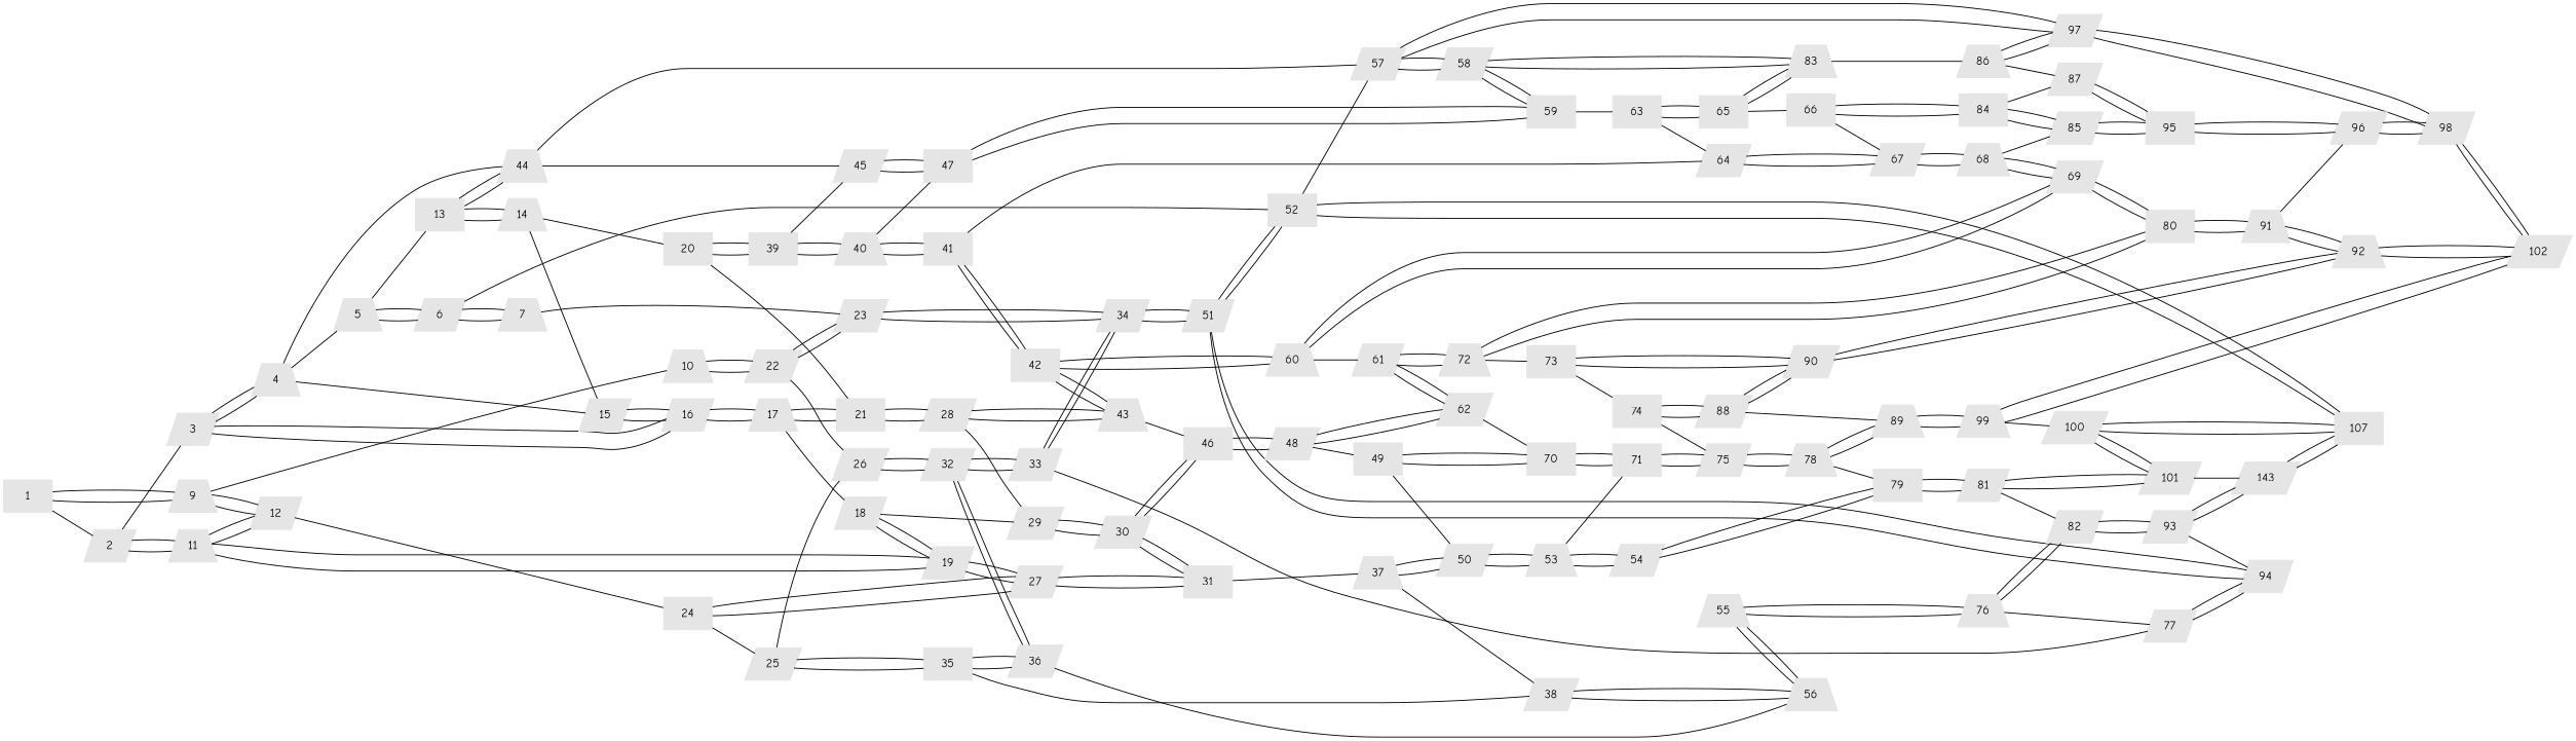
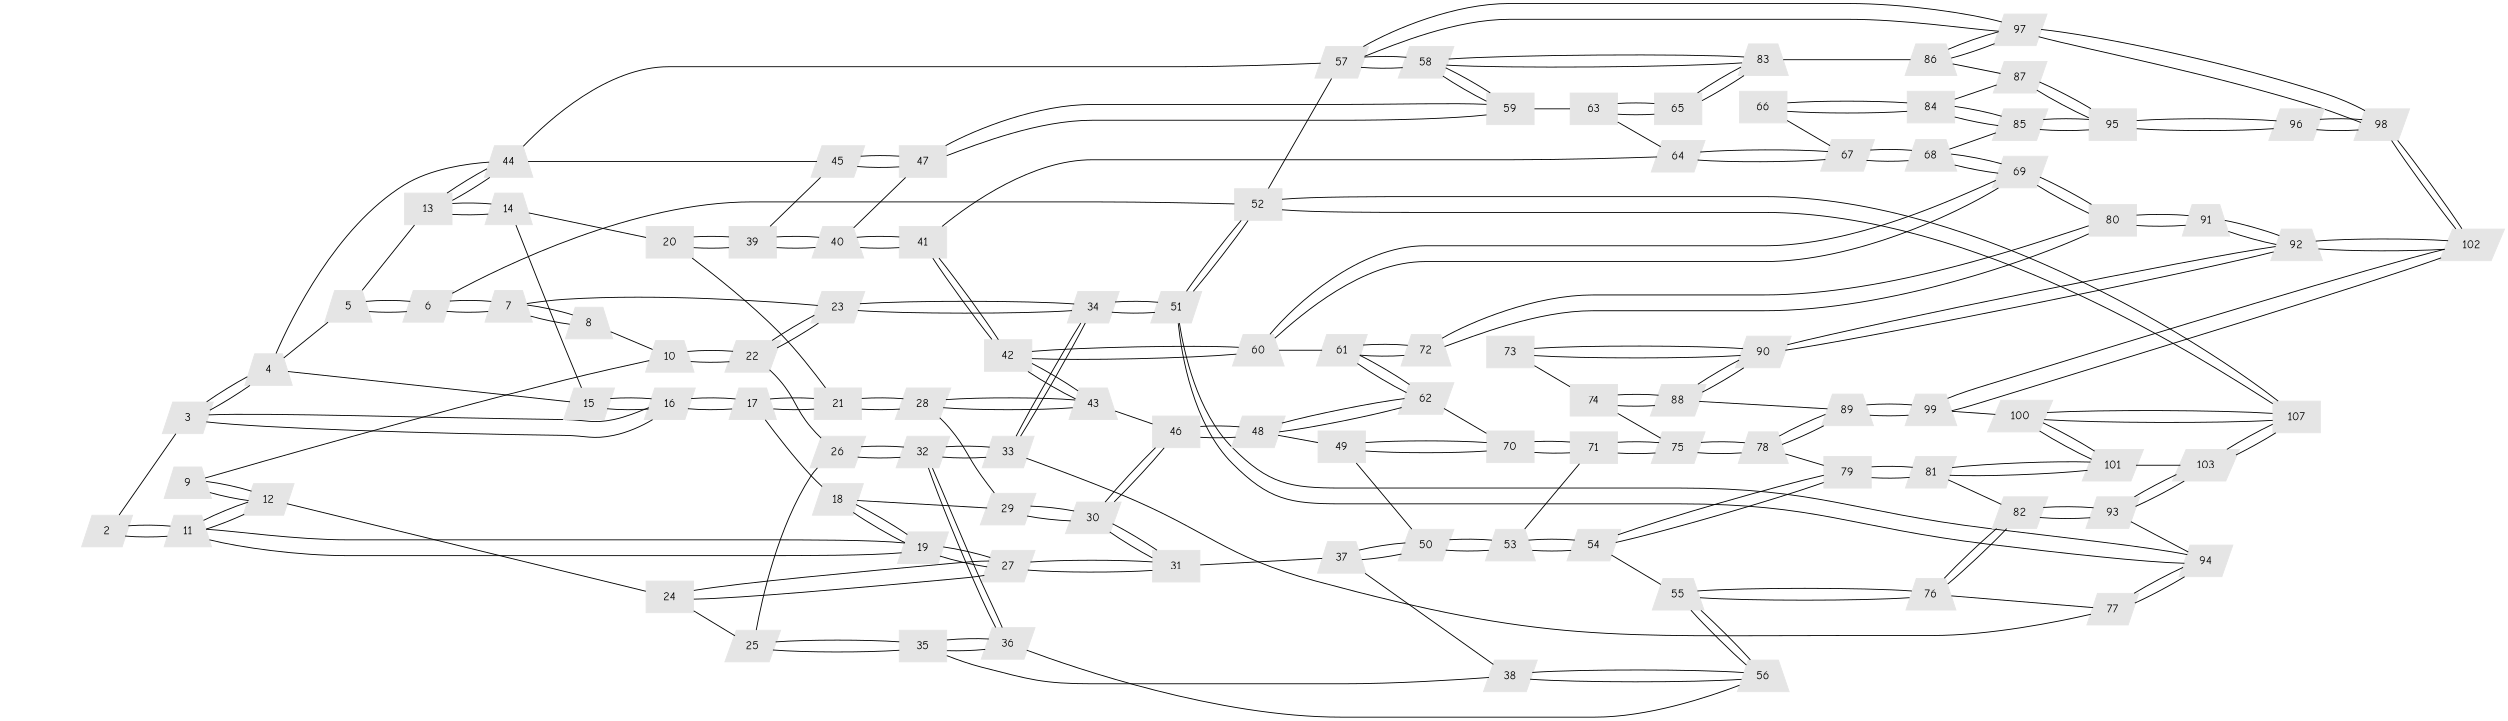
  graph {
    fontname="Comic Neue"
    rankdir=LR
    node [color=gray90 fontname="Comic Neue" shape=parallelogram style=filled]
    edge [fontname="Comic Neue"]
-   1 [shape=box]
    2
    9 [shape=trapezium]
    3
    11 [shape=trapezium]
    10 [shape=trapezium]
    12
    4 [shape=trapezium]
    16
    19
    5 [shape=trapezium]
    15
    44 [shape=trapezium]
    17 [shape=trapezium]
    6
    13 [shape=box]
    7 [shape=trapezium]
    52 [shape=box]
    14 [shape=trapezium]
+   8 [shape=trapezium]
    23
    45
    57
    n24 [label=107 shape=box]
    34
    22
    24 [shape=box]
    26
    27
    25
    20 [shape=box]
    21 [shape=box]
    39 [shape=box]
    18
    29
    28
    30
    31 [shape=box]
    40 [shape=trapezium]
    43 [shape=trapezium]
    32
    51
    35 [shape=box]
    36
    38
    33
    37 [shape=trapezium]
    46 [shape=box]
    48
    50
    77
    56 [shape=trapezium]
    94
    53 [shape=trapezium]
    41 [shape=box]
    47 [shape=box]
    42 [shape=box]
    64
    59 [shape=box]
    60 [shape=trapezium]
    67
    61
    69
    58
    97
    49 [shape=box]
    62
    63 [shape=box]
    70 [shape=box]
    71 [shape=box]
    54
    55 [shape=trapezium]
    79 [shape=box]
    75
    76 [shape=trapezium]
    81
    82
    83 [shape=trapezium]
    98
    86 [shape=trapezium]
    65 [shape=box]
    72 [shape=trapezium]
    80 [shape=box]
    73 [shape=box]
    66 [shape=box]
    68 [shape=trapezium]
    84 [shape=box]
    85
    87
    95 [shape=box]
    91 [shape=trapezium]
    78 [shape=trapezium]
    74 [shape=box]
    90
    88
    92 [shape=trapezium]
    89 [shape=trapezium]
    93
    99 [shape=trapezium]
    101
    96
-   103 [label=143]
+   103
    102
    100
-   1 -- 2
-   1 -- 9
-   1 -- 9
    2 -- 3
    2 -- 11
    2 -- 11
    9 -- 10
    9 -- 12
    9 -- 12
    3 -- 4
    3 -- 4
    3 -- 16
    3 -- 16
    11 -- 12
    11 -- 12
    11 -- 19
    11 -- 19
    10 -- 22
    10 -- 22
    12 -- 24
    4 -- 5
    4 -- 15
    4 -- 44
    16 -- 17
    16 -- 17
    19 -- 27
    19 -- 27
    5 -- 6
    5 -- 6
    5 -- 13
    15 -- 16
    15 -- 16
    44 -- 45
    44 -- 57
    17 -- 21
    17 -- 21
    17 -- 18
    6 -- 7
    6 -- 7
    6 -- 52
    13 -- 44
    13 -- 44
    13 -- 14
    13 -- 14
+   7 -- 8
+   7 -- 8
    7 -- 23
    52 -- 57
    52 -- n24
    52 -- n24
    14 -- 15
    14 -- 20
+   8 -- 10
    23 -- 34
    23 -- 34
    45 -- 47
    45 -- 47
    57 -- 58
    57 -- 58
    57 -- 97
    57 -- 97
    34 -- 51
    34 -- 51
    22 -- 23
    22 -- 23
    22 -- 26
    24 -- 27
    24 -- 27
    24 -- 25
    26 -- 32
    26 -- 32
    27 -- 31
    27 -- 31
    25 -- 26
    25 -- 35
    25 -- 35
    20 -- 21
    20 -- 39
    20 -- 39
    21 -- 28
    21 -- 28
    39 -- 45
    39 -- 40
    39 -- 40
    18 -- 19
    18 -- 19
    18 -- 29
    29 -- 30
    29 -- 30
    28 -- 29
    28 -- 43
    28 -- 43
    30 -- 31
    30 -- 31
    30 -- 46
    30 -- 46
    31 -- 37
    40 -- 41
    40 -- 41
    40 -- 47
    43 -- 46
    32 -- 36
    32 -- 36
    32 -- 33
    32 -- 33
    51 -- 52
    51 -- 52
    51 -- 94
    51 -- 94
    35 -- 36
    35 -- 36
    35 -- 38
    36 -- 56
    38 -- 56
    38 -- 56
    33 -- 34
    33 -- 34
    33 -- 77
    37 -- 38
    37 -- 50
    37 -- 50
    46 -- 48
    46 -- 48
    48 -- 49
    48 -- 62
    48 -- 62
    50 -- 53
    50 -- 53
    77 -- 94
    77 -- 94
    53 -- 71
    53 -- 54
    53 -- 54
    41 -- 42
    41 -- 42
    41 -- 64
    47 -- 59
    47 -- 59
    42 -- 43
    42 -- 43
    42 -- 60
    42 -- 60
    64 -- 67
    64 -- 67
    59 -- 63
    60 -- 61
    60 -- 69
    60 -- 69
    67 -- 68
    67 -- 68
    61 -- 62
    61 -- 62
    61 -- 72
    61 -- 72
    69 -- 80
    69 -- 80
    58 -- 59
    58 -- 59
    58 -- 83
    58 -- 83
    97 -- 98
    97 -- 98
    49 -- 50
    49 -- 70
    49 -- 70
    62 -- 70
    63 -- 64
    63 -- 65
    63 -- 65
    70 -- 71
    70 -- 71
    71 -- 75
    71 -- 75
+   54 -- 55
    54 -- 79
    54 -- 79
    55 -- 56
    55 -- 56
    55 -- 76
    55 -- 76
    79 -- 81
    79 -- 81
    75 -- 78
    75 -- 78
    76 -- 77
    76 -- 82
    76 -- 82
    81 -- 82
    81 -- 101
    81 -- 101
    82 -- 93
    82 -- 93
    83 -- 86
    98 -- 102
    98 -- 102
    86 -- 97
    86 -- 97
    86 -- 87
    65 -- 83
    65 -- 83
-   65 -- 66
    72 -- 80
    72 -- 80
-   72 -- 73
    80 -- 91
    80 -- 91
    73 -- 74
    73 -- 90
    73 -- 90
    66 -- 67
    66 -- 84
    66 -- 84
    68 -- 69
    68 -- 69
    68 -- 85
    84 -- 85
    84 -- 85
    84 -- 87
    85 -- 95
    85 -- 95
    87 -- 95
    87 -- 95
    95 -- 96
    95 -- 96
    91 -- 92
    91 -- 92
-   91 -- 96
    78 -- 79
    78 -- 89
    78 -- 89
    74 -- 75
    74 -- 88
    74 -- 88
    90 -- 92
    90 -- 92
    88 -- 90
    88 -- 90
    88 -- 89
    92 -- 102
    92 -- 102
    89 -- 99
    89 -- 99
    93 -- 94
    93 -- 103
    93 -- 103
    99 -- 102
    99 -- 102
    99 -- 100
    101 -- 103
    96 -- 98
    96 -- 98
    103 -- n24
    103 -- n24
    100 -- n24
    100 -- n24
    100 -- 101
    100 -- 101
  }
